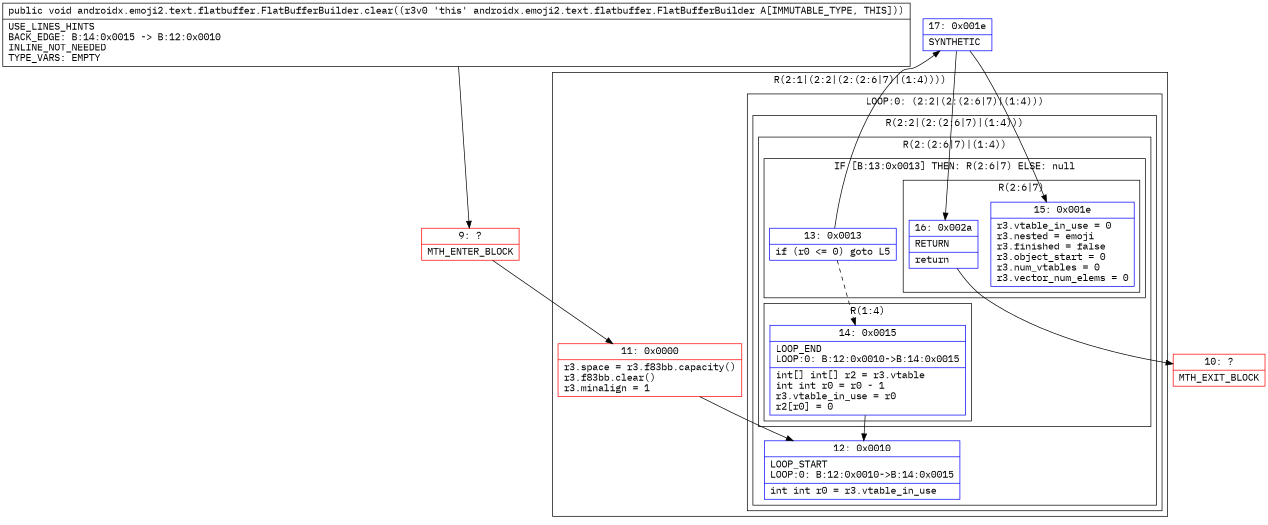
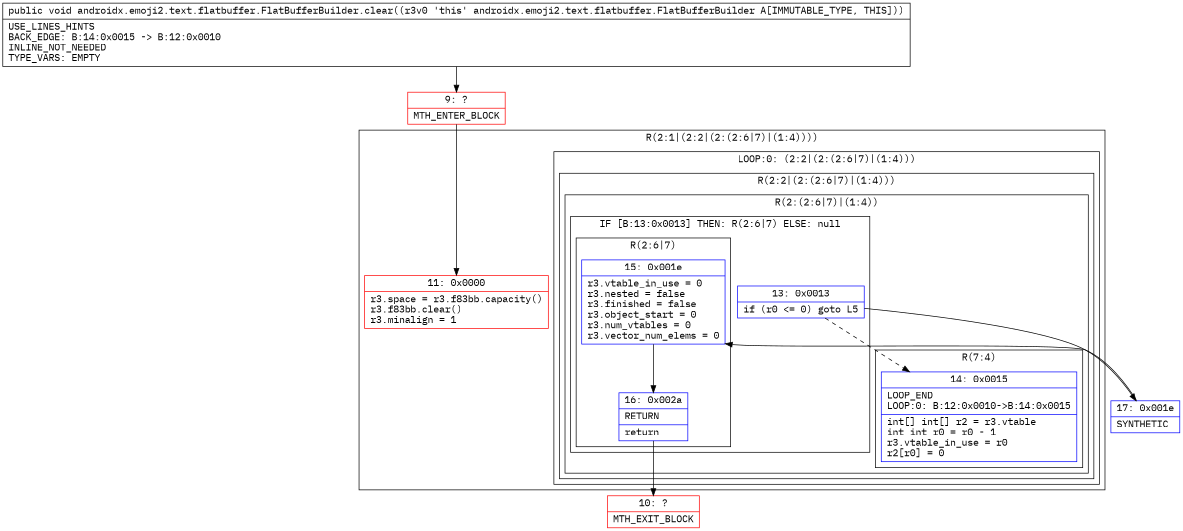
  digraph {
    fontname="IBM Plex Mono"
    node [color=blue fontname="IBM Plex Mono" shape=record]
    edge [fontname="IBM Plex Mono"]
-   n1 [label="{15\:\ 0x001e|r3.vtable_in_use = 0\lr3.nested = emoji\lr3.finished = false\lr3.object_start = 0\lr3.num_vtables = 0\lr3.vector_num_elems = 0\l}"]
+   n1 [label="{15\:\ 0x001e|r3.vtable_in_use = 0\lr3.nested = false\lr3.finished = false\lr3.object_start = 0\lr3.num_vtables = 0\lr3.vector_num_elems = 0\l}"]
    n2 [label="{16\:\ 0x002a|RETURN\l|return\l}"]
    n3 [label="{13\:\ 0x0013|if (r0 \<= 0) goto L5\l}"]
    n4 [label="{14\:\ 0x0015|LOOP_END\lLOOP:0: B:12:0x0010\-\>B:14:0x0015\l|int[] int[] r2 = r3.vtable\lint int r0 = r0 \- 1\lr3.vtable_in_use = r0\lr2[r0] = 0\l}"]
-   n5 [label="{12\:\ 0x0010|LOOP_START\lLOOP:0: B:12:0x0010\-\>B:14:0x0015\l|int int r0 = r3.vtable_in_use\l}"]
    n6 [color=red label="{11\:\ 0x0000|r3.space = r3.f83bb.capacity()\lr3.f83bb.clear()\lr3.minalign = 1\l}"]
    n7 [color=red label="{10\:\ ?|MTH_EXIT_BLOCK\l}"]
    n8 [label="{17\:\ 0x001e|SYNTHETIC\l}"]
    n9 [color=red label="{9\:\ ?|MTH_ENTER_BLOCK\l}"]
    n10 [label="{public void androidx.emoji2.text.flatbuffer.FlatBufferBuilder.clear((r3v0 'this' androidx.emoji2.text.flatbuffer.FlatBufferBuilder A[IMMUTABLE_TYPE, THIS]))  | USE_LINES_HINTS\lBACK_EDGE: B:14:0x0015 \-\> B:12:0x0010\lINLINE_NOT_NEEDED\lTYPE_VARS: EMPTY\l}" color=""]
    subgraph cluster_1 {
      label="R(2:1|(2:2|(2:(2:6|7)|(1:4))))"
      n6
      subgraph cluster_2 {
        label="LOOP:0: (2:2|(2:(2:6|7)|(1:4)))"
        subgraph cluster_3 {
          label="R(2:2|(2:(2:6|7)|(1:4)))"
-         n5
          subgraph cluster_4 {
            label="R(2:(2:6|7)|(1:4))"
            subgraph cluster_5 {
              label="IF [B:13:0x0013] THEN: R(2:6|7) ELSE: null"
              n3
              subgraph cluster_6 {
                label="R(2:6|7)"
                n1
                n2
              }
            }
            subgraph cluster_7 {
-             label="R(1:4)"
+             label="R(7:4)"
              n4
            }
          }
        }
      }
    }
-   n8 -> n2
+   n1 -> n2
    n2 -> n7
    n3 -> n4 [style=dashed]
    n3 -> n8
-   n4 -> n5
-   n6 -> n5
    n8 -> n1
    n9 -> n6
    n10 -> n9
  }
